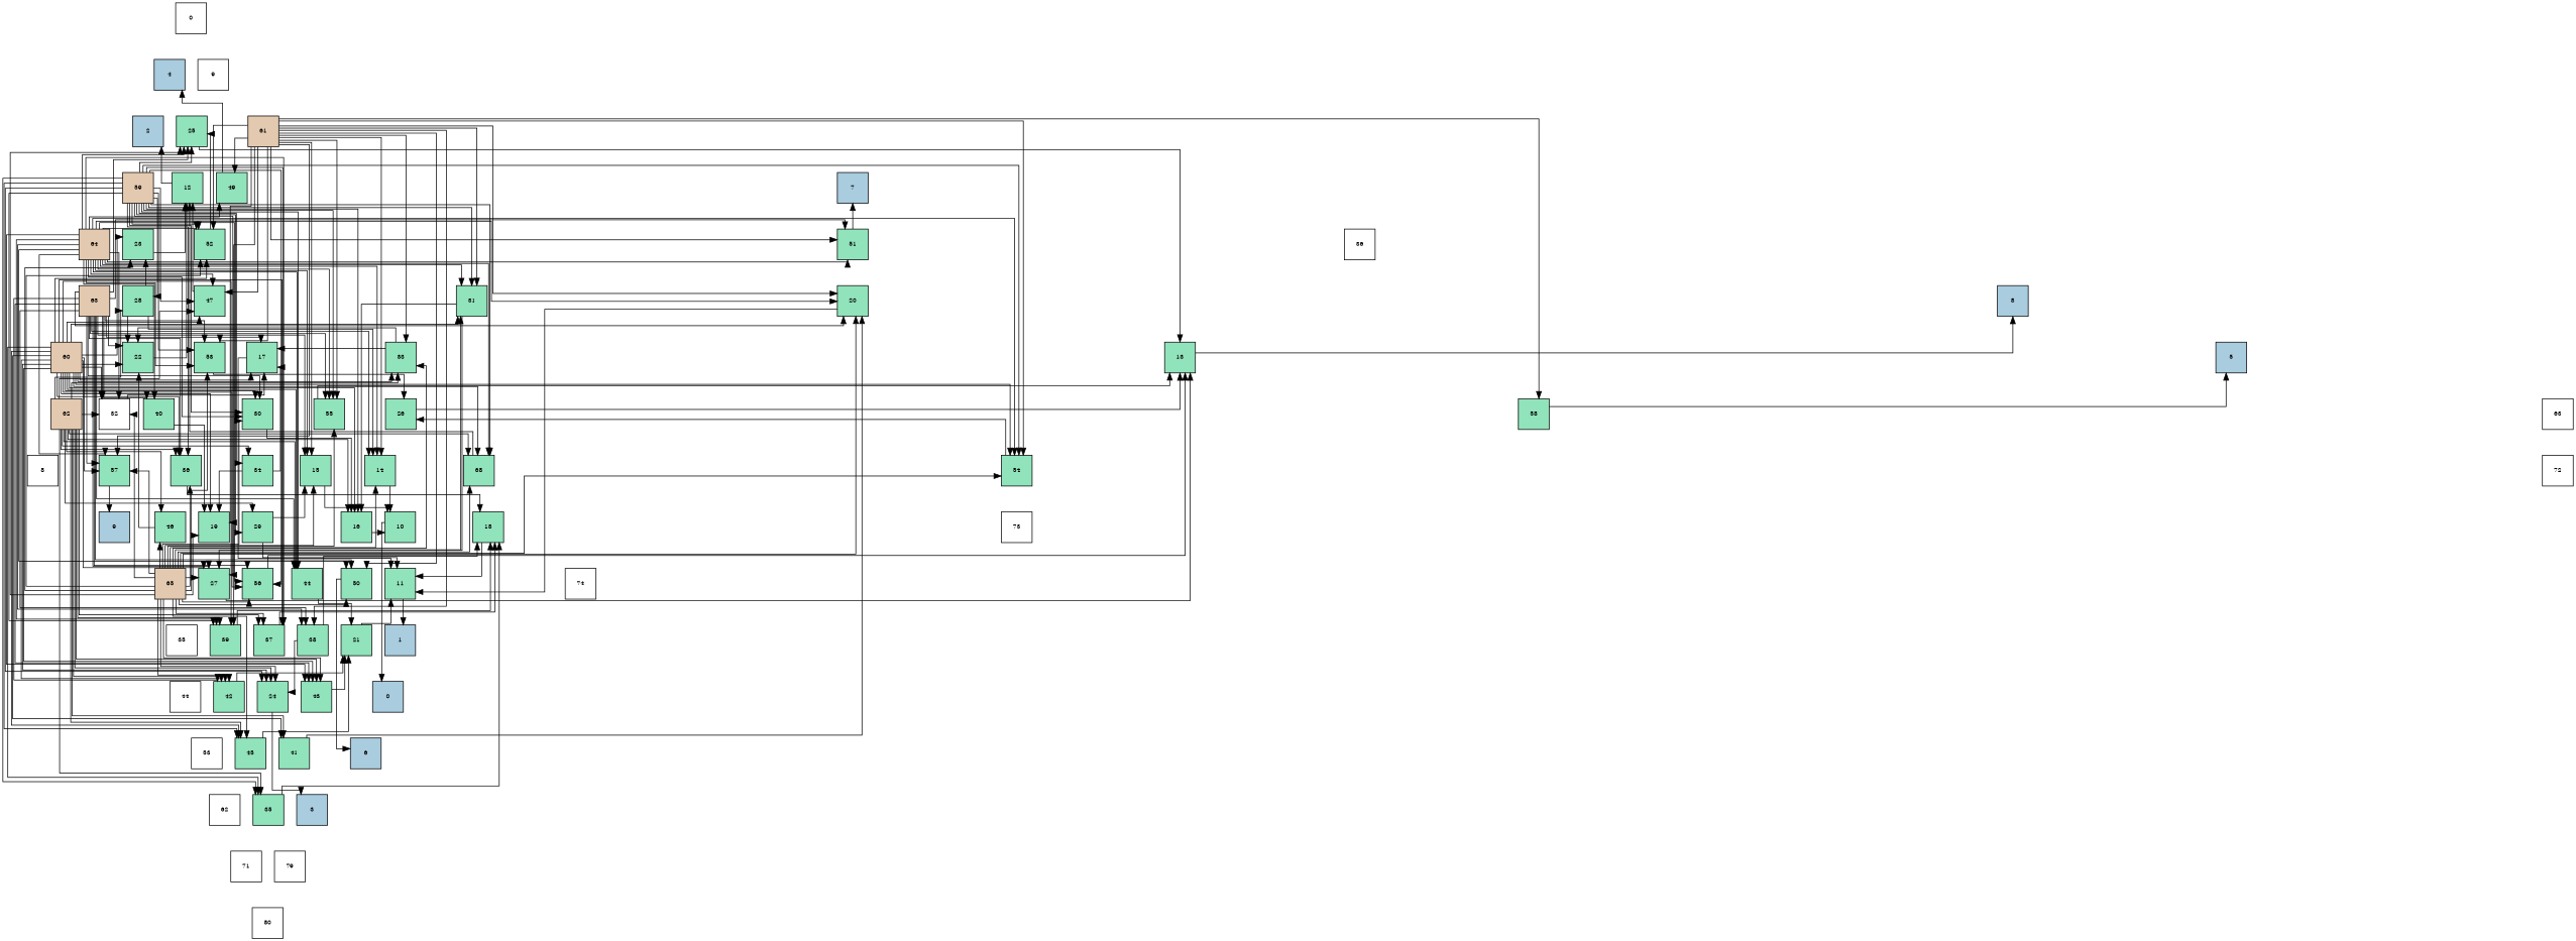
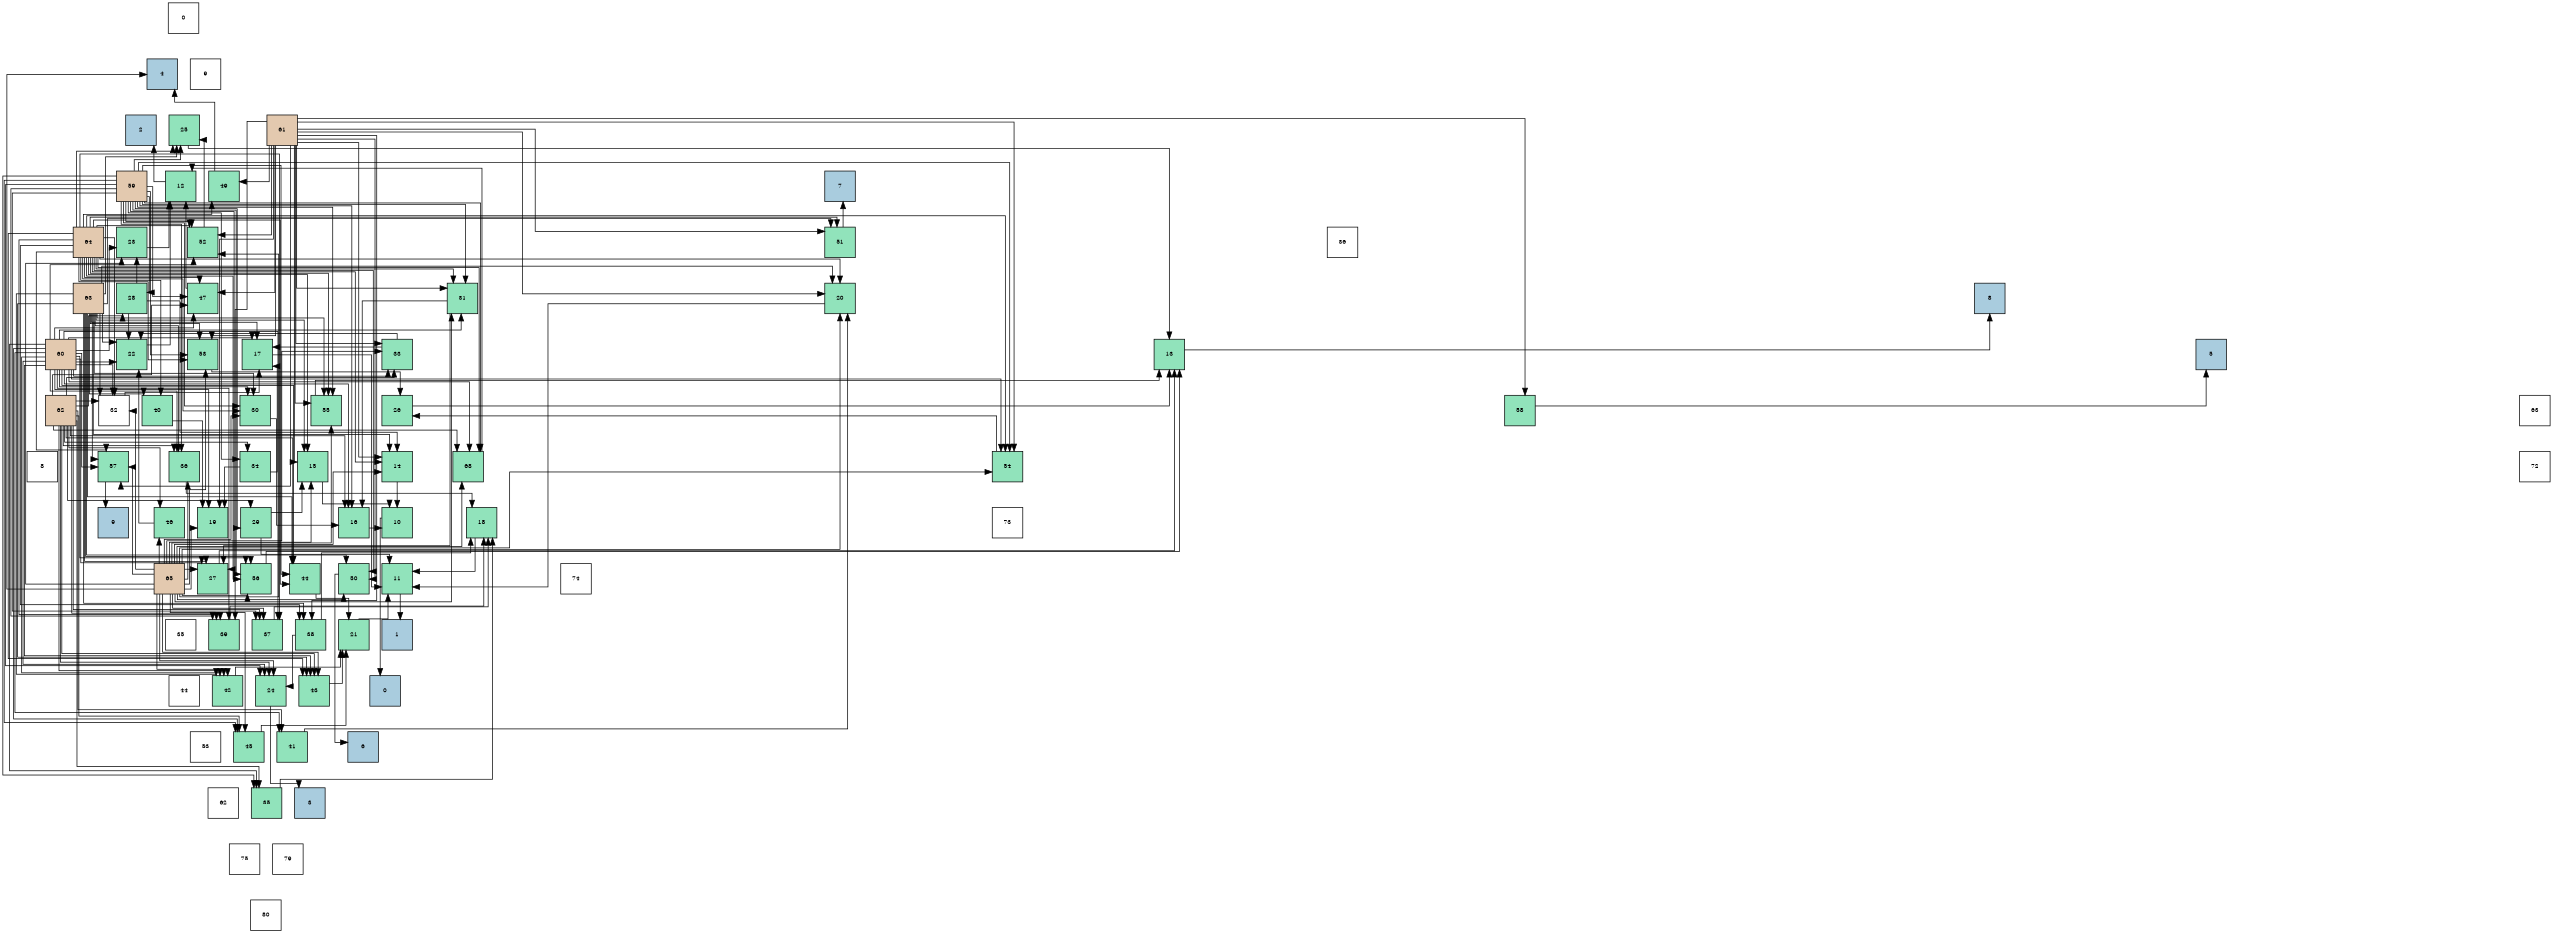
  digraph {
    rank=same
    rankdir=TB
    splines=ortho
    node [fillcolor="#91e3bb" fixedsize=true fontsize=8 shape=square style=filled]
    edge [constraint=false style=vis]
    n1 [fillcolor="#ffffff" label=0 width=0.6]
    n2 [fillcolor="#a9ccde" label=4 width=0.6]
    n3 [fillcolor="#ffffff" label=9 width=0.6]
    n4 [fillcolor="#a9ccde" label=2 width=0.6]
    n5 [label=25 width=0.6]
    n6 [fillcolor="#e3c9af" label=61 width=0.6]
    n7 [fillcolor="#e3c9af" label=59 width=0.6]
    n8 [label=12 width=0.6]
    n9 [label=49 width=0.6]
    n10 [label=13 width=0.6]
    n11 [fillcolor="#e3c9af" label=64 width=0.6]
    n12 [label=23 width=0.6]
    n13 [label=28 width=0.6]
    n14 [label=52 width=0.6]
    n15 [label=47 width=0.6]
    n16 [label=53 width=0.6]
    n17 [label=36 width=0.6]
    n18 [label=31 width=0.6]
    n19 [label=30 width=0.6]
    n20 [label=34 width=0.6]
    n21 [label=27 width=0.6]
    n22 [label=55 width=0.6]
    n23 [label=29 width=0.6]
    n24 [label=56 width=0.6]
    n25 [label=39 width=0.6]
    n26 [label=16 width=0.6]
    n27 [label=44 width=0.6]
    n28 [label=37 width=0.6]
    n29 [label=68 width=0.6]
    n30 [label=24 width=0.6]
    n31 [label=45 width=0.6]
    n32 [label=54 width=0.6]
    n33 [label=35 width=0.6]
    n34 [fillcolor="#e3c9af" label=63 width=0.6]
    n35 [fillcolor="#ffffff" label=32 width=0.6]
    n36 [label=57 width=0.6]
    n37 [label=40 width=0.6]
    n38 [label=51 width=0.6]
    n39 [label=20 width=0.6]
    n40 [label=15 width=0.6]
    n41 [label=14 width=0.6]
    n42 [label=50 width=0.6]
    n43 [label=38 width=0.6]
    n44 [label=43 width=0.6]
    n45 [label=22 width=0.6]
    n46 [label=17 width=0.6]
    n47 [label=26 width=0.6]
    n48 [label=19 width=0.6]
    n49 [label=46 width=0.6]
    n50 [label=18 width=0.6]
    n51 [label=33 width=0.6]
    n52 [fillcolor="#ffffff" label=35 width=0.6]
    n53 [label=11 width=0.6]
    n54 [label=42 width=0.6]
    n55 [fillcolor="#ffffff" label=44 width=0.6]
    n56 [label=10 width=0.6]
    n57 [label=21 width=0.6]
    n58 [label=41 width=0.6]
    n59 [fillcolor="#a9ccde" label=3 width=0.6]
    n60 [fillcolor="#ffffff" label=62 width=0.6]
    n61 [fillcolor="#ffffff" label=73 width=0.6]
-   n62 [fillcolor="#ffffff" label=71 width=0.6]
+   n62 [fillcolor="#ffffff" label=75 width=0.6]
    n63 [fillcolor="#ffffff" label=79 width=0.6]
    n64 [fillcolor="#e3c9af" label=60 width=0.6]
    n65 [fillcolor="#a9ccde" label=9 width=0.6]
    n66 [fillcolor="#a9ccde" label=7 width=0.6]
    n67 [fillcolor="#a9ccde" label=6 width=0.6]
    n68 [fillcolor="#e3c9af" label=62 width=0.6]
    n69 [fillcolor="#ffffff" label=53 width=0.6]
    n70 [fillcolor="#ffffff" label=8 width=0.6]
    n71 [fillcolor="#e3c9af" label=65 width=0.6]
    n72 [label=58 width=0.6]
    n73 [fillcolor="#a9ccde" label=8 width=0.6]
    n74 [fillcolor="#ffffff" label=36 width=0.6]
    n75 [fillcolor="#a9ccde" label=5 width=0.6]
    n76 [fillcolor="#ffffff" label=74 width=0.6]
    n77 [fillcolor="#a9ccde" label=1 width=0.6]
    n78 [fillcolor="#a9ccde" label=0 width=0.6]
    n79 [fillcolor="#ffffff" label=63 width=0.6]
    n80 [fillcolor="#ffffff" label=72 width=0.6]
    n81 [fillcolor="#ffffff" label=80 width=0.6]
    n1 -> n2 [constraint=true style=invis]
    n1 -> n3 [constraint=true style=invis]
    n2 -> n4 [constraint=true style=invis]
    n2 -> n5 [constraint=true style=invis]
    n3 -> n5 [constraint=true style=invis]
    n3 -> n6 [constraint=true style=invis]
    n4 -> n7 [constraint=true style=invis]
    n4 -> n8 [constraint=true style=invis]
    n5 -> n8 [constraint=true style=invis]
    n5 -> n9 [constraint=true style=invis]
    n5 -> n10
    n6 -> n9
    n6 -> n9 [constraint=true style=invis]
    n6 -> n14
    n6 -> n15
    n6 -> n16
    n6 -> n18
    n6 -> n22
    n6 -> n25
    n6 -> n32
    n6 -> n36
    n6 -> n38
    n6 -> n39
    n6 -> n40
    n6 -> n41
    n6 -> n42
    n6 -> n43
    n6 -> n48
    n6 -> n51
    n6 -> n66 [constraint=true style=invis]
    n6 -> n72
    n7 -> n5
    n7 -> n11 [constraint=true style=invis]
    n7 -> n12 [constraint=true style=invis]
    n7 -> n13
    n7 -> n14
    n7 -> n15
    n7 -> n16
    n7 -> n17
    n7 -> n18
    n7 -> n19
    n7 -> n20
    n7 -> n21
    n7 -> n22
    n7 -> n23
    n7 -> n24
    n7 -> n25
    n7 -> n26
    n7 -> n27
    n7 -> n28
    n7 -> n29
    n7 -> n30
    n7 -> n31
    n7 -> n32
    n7 -> n33
    n8 -> n4
    n8 -> n12 [constraint=true style=invis]
    n8 -> n14 [constraint=true style=invis]
    n9 -> n2
    n9 -> n14 [constraint=true style=invis]
    n9 -> n38 [constraint=true style=invis]
    n10 -> n47 [constraint=true style=invis]
    n10 -> n72 [constraint=true style=invis]
    n10 -> n73
    n11 -> n5
    n11 -> n9
    n11 -> n13 [constraint=true style=invis]
    n11 -> n14
    n11 -> n15
    n11 -> n16
    n11 -> n18
    n11 -> n19
    n11 -> n22
    n11 -> n24
    n11 -> n25
    n11 -> n27
    n11 -> n28
    n11 -> n29
    n11 -> n32
    n11 -> n34 [constraint=true style=invis]
    n11 -> n35
    n11 -> n36
    n11 -> n37
    n11 -> n38
    n11 -> n39
    n11 -> n40
    n11 -> n41
    n11 -> n42
    n11 -> n43
    n11 -> n44
    n12 -> n8
    n12 -> n13 [constraint=true style=invis]
    n12 -> n15 [constraint=true style=invis]
    n13 -> n12
    n13 -> n16 [constraint=true style=invis]
    n13 -> n41
    n13 -> n45
    n13 -> n45 [constraint=true style=invis]
    n14 -> n5
    n14 -> n15 [constraint=true style=invis]
    n14 -> n18 [constraint=true style=invis]
    n15 -> n8
    n15 -> n16 [constraint=true style=invis]
    n15 -> n46 [constraint=true style=invis]
    n16 -> n19 [constraint=true style=invis]
    n16 -> n37 [constraint=true style=invis]
    n16 -> n47
    n17 -> n48 [constraint=true style=invis]
    n17 -> n49 [constraint=true style=invis]
    n17 -> n50
    n18 -> n21
    n18 -> n26
    n18 -> n46 [constraint=true style=invis]
    n18 -> n51 [constraint=true style=invis]
    n19 -> n20 [constraint=true style=invis]
    n19 -> n26
    n19 -> n40 [constraint=true style=invis]
    n20 -> n23 [constraint=true style=invis]
    n20 -> n46
    n20 -> n48
    n20 -> n48 [constraint=true style=invis]
    n21 -> n10
    n21 -> n25 [constraint=true style=invis]
    n21 -> n52 [constraint=true style=invis]
    n22 -> n10
    n22 -> n40 [constraint=true style=invis]
    n22 -> n41 [constraint=true style=invis]
    n23 -> n24 [constraint=true style=invis]
    n23 -> n27 [constraint=true style=invis]
    n23 -> n40
    n23 -> n53
    n24 -> n10
    n24 -> n25 [constraint=true style=invis]
    n24 -> n28 [constraint=true style=invis]
    n25 -> n50
    n25 -> n54 [constraint=true style=invis]
    n25 -> n55 [constraint=true style=invis]
    n26 -> n27 [constraint=true style=invis]
    n26 -> n42 [constraint=true style=invis]
    n26 -> n56
    n27 -> n28 [constraint=true style=invis]
    n27 -> n43 [constraint=true style=invis]
    n27 -> n57
    n28 -> n30 [constraint=true style=invis]
    n28 -> n50
    n28 -> n54 [constraint=true style=invis]
    n29 -> n8
    n29 -> n50 [constraint=true style=invis]
    n29 -> n56 [constraint=true style=invis]
    n30 -> n31 [constraint=true style=invis]
    n30 -> n58 [constraint=true style=invis]
    n30 -> n59
    n31 -> n33 [constraint=true style=invis]
    n31 -> n57
    n31 -> n60 [constraint=true style=invis]
    n32 -> n47
    n32 -> n50 [constraint=true style=invis]
    n32 -> n61 [constraint=true style=invis]
    n33 -> n50
    n33 -> n62 [constraint=true style=invis]
    n33 -> n63 [constraint=true style=invis]
    n34 -> n5
    n34 -> n16
    n34 -> n17
    n34 -> n19
    n34 -> n21
    n34 -> n22
    n34 -> n24
    n34 -> n27
    n34 -> n35
    n34 -> n36
    n34 -> n37
    n34 -> n38
    n34 -> n39
    n34 -> n40
    n34 -> n41
    n34 -> n42
    n34 -> n43
    n34 -> n44
    n34 -> n45
    n34 -> n45 [constraint=true style=invis]
    n34 -> n46
    n34 -> n54
    n34 -> n64 [constraint=true style=invis]
    n35 -> n17 [constraint=true style=invis]
    n35 -> n36 [constraint=true style=invis]
    n35 -> n46
    n36 -> n49 [constraint=true style=invis]
    n36 -> n65
    n36 -> n65 [constraint=true style=invis]
    n37 -> n17 [constraint=true style=invis]
    n37 -> n20 [constraint=true style=invis]
    n37 -> n48
    n38 -> n18 [constraint=true style=invis]
    n38 -> n39 [constraint=true style=invis]
    n38 -> n66
    n39 -> n10 [constraint=true style=invis]
    n39 -> n51 [constraint=true style=invis]
    n39 -> n53
    n40 -> n23 [constraint=true style=invis]
    n40 -> n26 [constraint=true style=invis]
    n40 -> n56
    n41 -> n26 [constraint=true style=invis]
    n41 -> n56
    n41 -> n56 [constraint=true style=invis]
    n42 -> n43 [constraint=true style=invis]
    n42 -> n57 [constraint=true style=invis]
    n42 -> n67
    n43 -> n30
    n43 -> n30 [constraint=true style=invis]
    n43 -> n44 [constraint=true style=invis]
    n43 -> n50
    n44 -> n57
    n44 -> n58 [constraint=true style=invis]
    n44 -> n67 [constraint=true style=invis]
    n45 -> n8
    n45 -> n35 [constraint=true style=invis]
    n45 -> n37 [constraint=true style=invis]
    n46 -> n19 [constraint=true style=invis]
    n46 -> n22 [constraint=true style=invis]
    n46 -> n53
    n47 -> n10
    n47 -> n29 [constraint=true style=invis]
    n47 -> n41 [constraint=true style=invis]
    n48 -> n21 [constraint=true style=invis]
    n48 -> n24 [constraint=true style=invis]
    n49 -> n21 [constraint=true style=invis]
    n49 -> n45
    n49 -> n71 [constraint=true style=invis]
    n50 -> n53
    n50 -> n53 [constraint=true style=invis]
    n50 -> n76 [constraint=true style=invis]
    n51 -> n22 [constraint=true style=invis]
    n51 -> n45
    n51 -> n46
    n51 -> n47 [constraint=true style=invis]
    n52 -> n55 [constraint=true style=invis]
    n53 -> n57 [constraint=true style=invis]
    n53 -> n77
    n53 -> n77 [constraint=true style=invis]
    n54 -> n31 [constraint=true style=invis]
    n54 -> n57
    n54 -> n69 [constraint=true style=invis]
    n55 -> n69 [constraint=true style=invis]
    n56 -> n42 [constraint=true style=invis]
    n56 -> n53 [constraint=true style=invis]
    n56 -> n78
    n57 -> n44 [constraint=true style=invis]
    n57 -> n53
    n57 -> n78 [constraint=true style=invis]
    n58 -> n33 [constraint=true style=invis]
    n58 -> n39
    n58 -> n59 [constraint=true style=invis]
    n59 -> n63 [constraint=true style=invis]
    n60 -> n62 [constraint=true style=invis]
    n61 -> n76 [constraint=true style=invis]
    n62 -> n81 [constraint=true style=invis]
    n63 -> n81 [constraint=true style=invis]
    n64 -> n12
    n64 -> n14
    n64 -> n15
    n64 -> n17
    n64 -> n18
    n64 -> n19
    n64 -> n21
    n64 -> n24
    n64 -> n25
    n64 -> n26
    n64 -> n27
    n64 -> n28
    n64 -> n29
    n64 -> n30
    n64 -> n31
    n64 -> n32
    n64 -> n33
    n64 -> n35
    n64 -> n35 [constraint=true style=invis]
    n64 -> n36
    n64 -> n44
    n64 -> n45
    n64 -> n46
    n64 -> n48
    n64 -> n51
    n64 -> n54
    n64 -> n58
    n64 -> n68 [constraint=true style=invis]
    n65 -> n71 [constraint=true style=invis]
    n66 -> n38 [constraint=true style=invis]
    n66 -> n74 [constraint=true style=invis]
    n67 -> n59 [constraint=true style=invis]
    n68 -> n13
    n68 -> n15
    n68 -> n17
    n68 -> n20
    n68 -> n23
    n68 -> n25
    n68 -> n26
    n68 -> n27
    n68 -> n28
    n68 -> n29
    n68 -> n30
    n68 -> n31
    n68 -> n33
    n68 -> n35
    n68 -> n36 [constraint=true style=invis]
    n68 -> n44
    n68 -> n49
    n68 -> n51
    n68 -> n54
    n68 -> n58
    n68 -> n70 [constraint=true style=invis]
    n69 -> n60 [constraint=true style=invis]
    n70 -> n65 [constraint=true style=invis]
-   n71 -> n5
+   n71 -> n2
    n71 -> n12
    n71 -> n14
    n71 -> n16
    n71 -> n17
    n71 -> n18
    n71 -> n19
    n71 -> n21
    n71 -> n22
    n71 -> n24
    n71 -> n28
    n71 -> n29
    n71 -> n30
    n71 -> n31
    n71 -> n32
    n71 -> n35
    n71 -> n36
    n71 -> n39
    n71 -> n40
    n71 -> n41
    n71 -> n42
    n71 -> n44
    n71 -> n48
    n71 -> n49
    n71 -> n51
    n71 -> n52 [constraint=true style=invis]
    n71 -> n54
    n72 -> n29 [constraint=true style=invis]
    n72 -> n32 [constraint=true style=invis]
    n72 -> n75
    n73 -> n10 [constraint=true style=invis]
    n73 -> n75 [constraint=true style=invis]
    n74 -> n39 [constraint=true style=invis]
    n74 -> n73 [constraint=true style=invis]
    n75 -> n72 [constraint=true style=invis]
    n75 -> n79 [constraint=true style=invis]
    n76 -> n77 [constraint=true style=invis]
    n77 -> n78 [constraint=true style=invis]
    n78 -> n67 [constraint=true style=invis]
    n79 -> n32 [constraint=true style=invis]
    n79 -> n80 [constraint=true style=invis]
    n80 -> n61 [constraint=true style=invis]
  }
